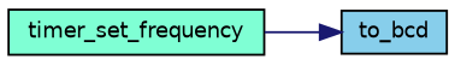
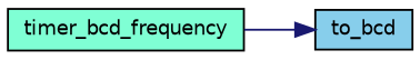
  digraph {
    rankdir=RL
    node [color=black fontname=Helvetica fontsize=10 shape=record style=filled]
    n1 [fillcolor=skyblue fontcolor=black height=0.2 label=to_bcd width=0.4]
-   n2 [fillcolor=aquamarine height=0.2 label=timer_set_frequency width=0.4]
+   n2 [fillcolor=aquamarine height=0.2 label=timer_bcd_frequency width=0.4]
    n1 -> n2 [color=midnightblue dir=back fontname=Helvetica fontsize=10 labelfontname=Helvetica labelfontsize=10 style=solid]
  }
